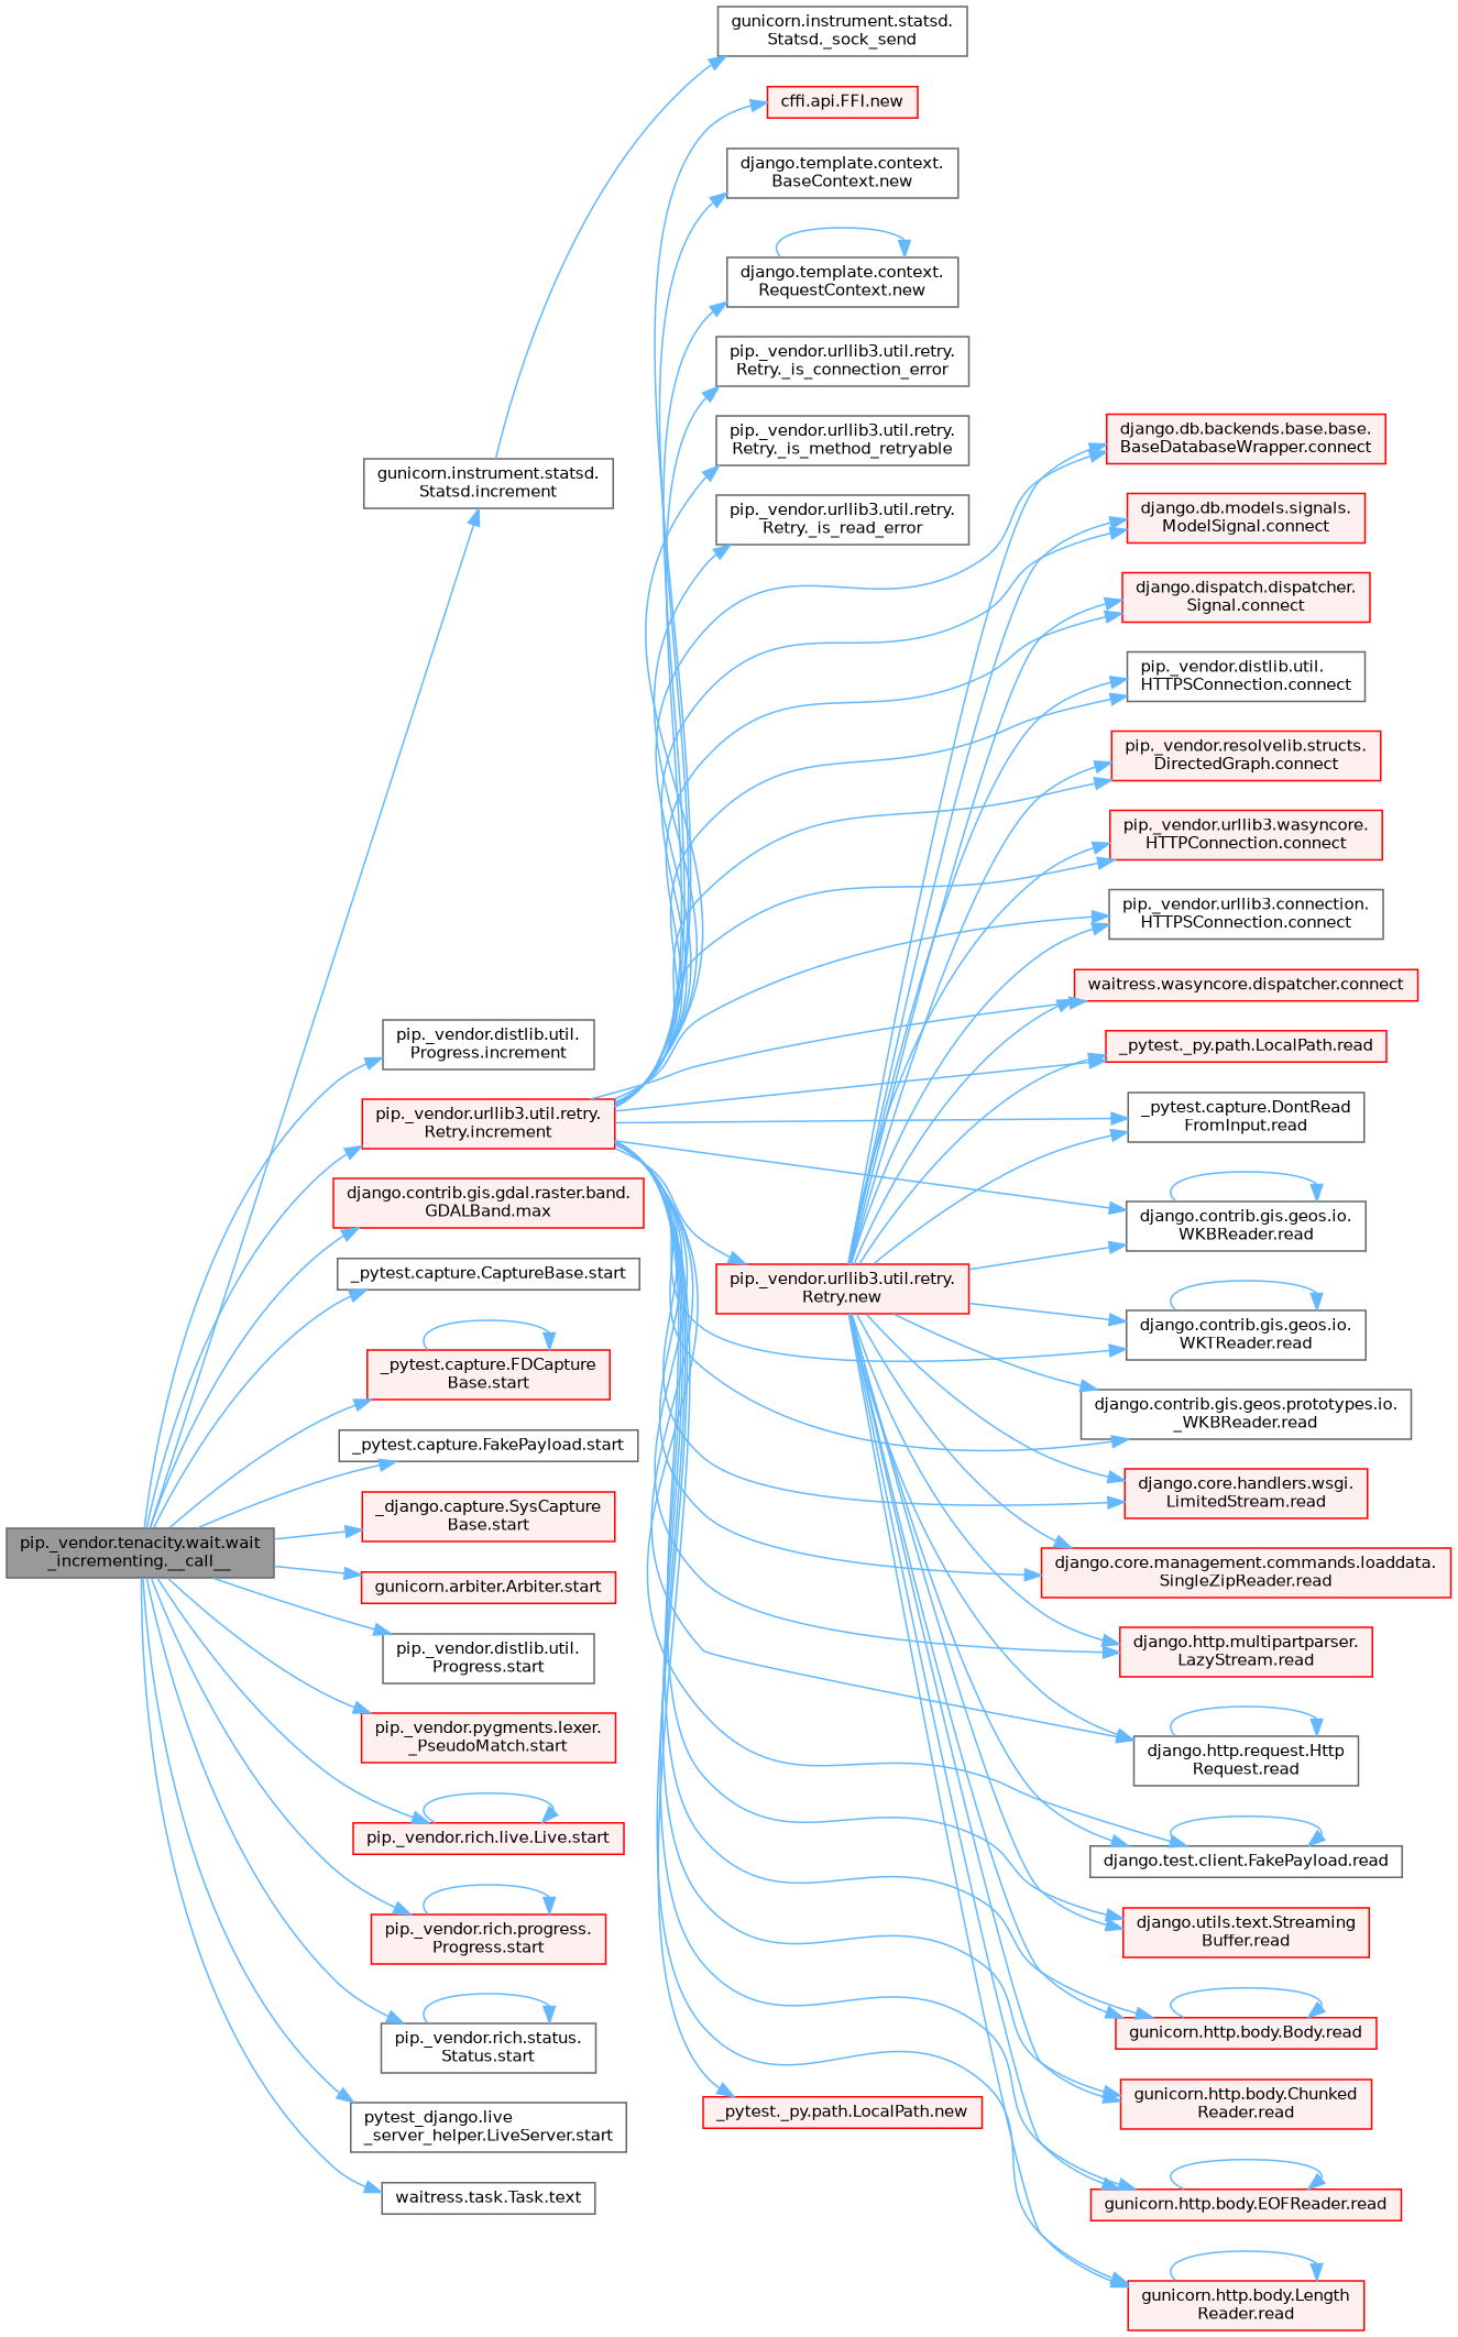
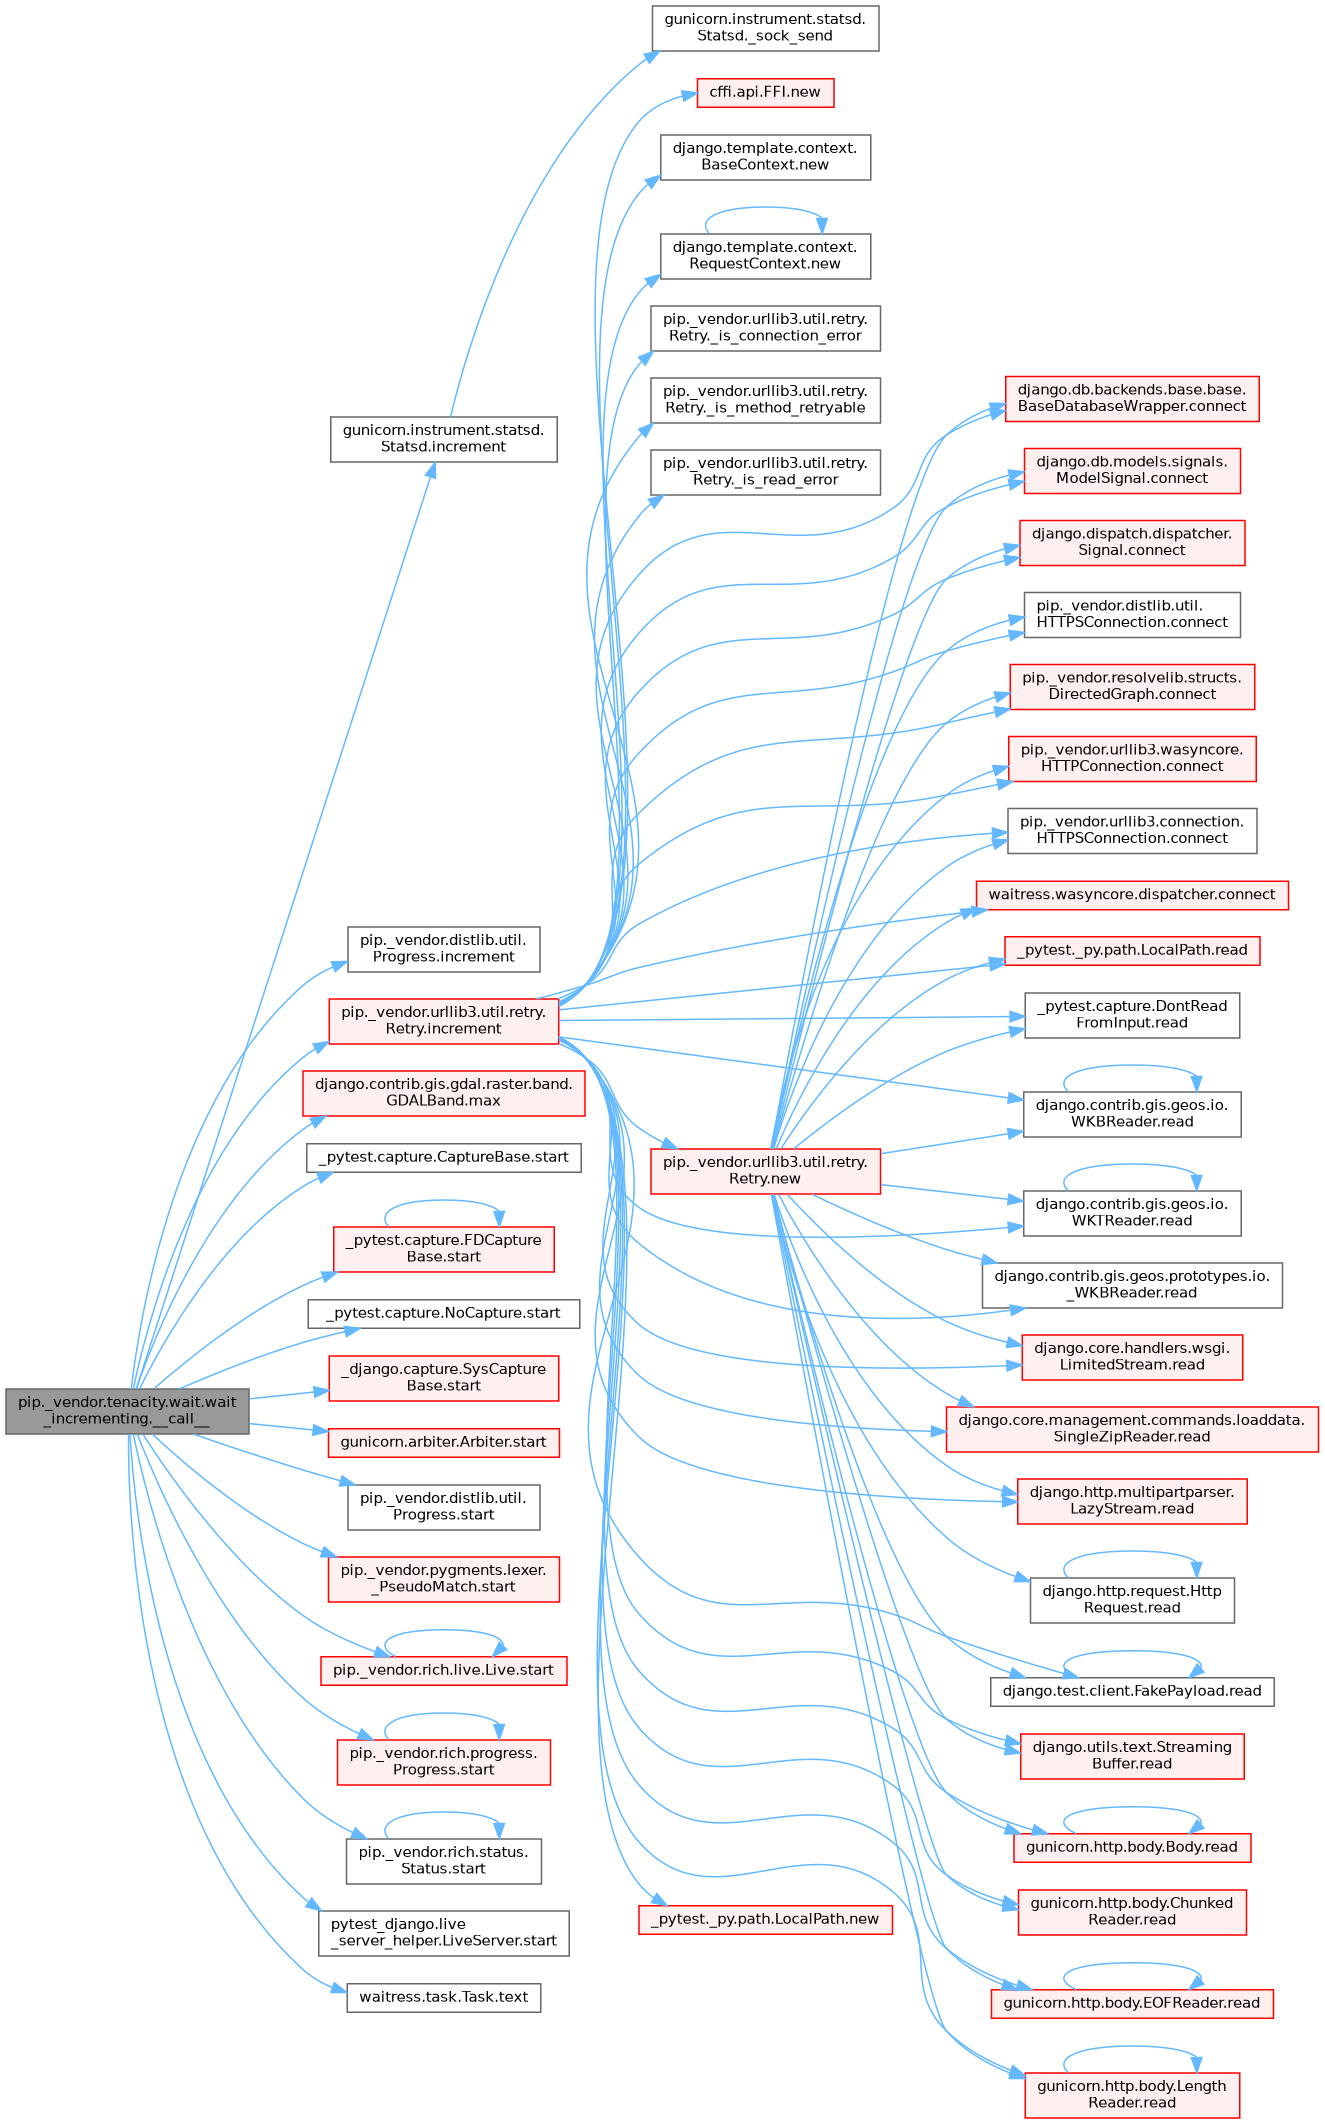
  digraph {
    rankdir=LR
    node [color=red fillcolor="#FFF0F0" fontname=Helvetica fontsize=10 shape=box style=filled]
    edge [color=steelblue1 fontname=Helvetica fontsize=10 labelfontname=Helvetica labelfontsize=10 style=solid]
    n1 [color=gray40 fillcolor=grey60 fontcolor=black height=0.2 label="pip._vendor.tenacity.wait.wait\l_incrementing.__call__" width=0.4]
    n2 [color=grey40 fillcolor=white height=0.2 label="gunicorn.instrument.statsd.\lStatsd.increment" width=0.4]
    n3 [color=grey40 fillcolor=white height=0.2 label="pip._vendor.distlib.util.\lProgress.increment" width=0.4]
    n4 [height=0.2 label="pip._vendor.urllib3.util.retry.\lRetry.increment" width=0.4]
    n5 [height=0.2 label="django.contrib.gis.gdal.raster.band.\lGDALBand.max" width=0.4]
    n6 [color=grey40 fillcolor=white height=0.2 label="_pytest.capture.CaptureBase.start" width=0.4]
    n7 [height=0.2 label="_pytest.capture.FDCapture\lBase.start" width=0.4]
-   n8 [color=grey40 fillcolor=white height=0.2 label="_pytest.capture.FakePayload.start" width=0.4]
+   n8 [color=grey40 fillcolor=white height=0.2 label="_pytest.capture.NoCapture.start" width=0.4]
    n9 [height=0.2 label="_django.capture.SysCapture\lBase.start" width=0.4]
    n10 [height=0.2 label="gunicorn.arbiter.Arbiter.start" width=0.4]
    n11 [color=grey40 fillcolor=white height=0.2 label="pip._vendor.distlib.util.\lProgress.start" width=0.4]
    n12 [height=0.2 label="pip._vendor.pygments.lexer.\l_PseudoMatch.start" width=0.4]
    n13 [height=0.2 label="pip._vendor.rich.live.Live.start" width=0.4]
    n14 [height=0.2 label="pip._vendor.rich.progress.\lProgress.start" width=0.4]
    n15 [color=grey40 fillcolor=white height=0.2 label="pip._vendor.rich.status.\lStatus.start" width=0.4]
    n16 [color=grey40 fillcolor=white height=0.2 label="pytest_django.live\l_server_helper.LiveServer.start" width=0.4]
    n17 [color=grey40 fillcolor=white height=0.2 label="waitress.task.Task.text" width=0.4]
    n18 [color=grey40 fillcolor=white height=0.2 label="gunicorn.instrument.statsd.\lStatsd._sock_send" width=0.4]
    n19 [color=grey40 fillcolor=white height=0.2 label="pip._vendor.urllib3.util.retry.\lRetry._is_connection_error" width=0.4]
    n20 [color=grey40 fillcolor=white height=0.2 label="pip._vendor.urllib3.util.retry.\lRetry._is_method_retryable" width=0.4]
    n21 [color=grey40 fillcolor=white height=0.2 label="pip._vendor.urllib3.util.retry.\lRetry._is_read_error" width=0.4]
    n22 [height=0.2 label="django.db.backends.base.base.\lBaseDatabaseWrapper.connect" width=0.4]
    n23 [height=0.2 label="django.db.models.signals.\lModelSignal.connect" width=0.4]
    n24 [height=0.2 label="django.dispatch.dispatcher.\lSignal.connect" width=0.4]
    n25 [color=grey40 fillcolor=white height=0.2 label="pip._vendor.distlib.util.\lHTTPSConnection.connect" width=0.4]
    n26 [height=0.2 label="pip._vendor.resolvelib.structs.\lDirectedGraph.connect" width=0.4]
    n27 [height=0.2 label="pip._vendor.urllib3.wasyncore.\lHTTPConnection.connect" width=0.4]
    n28 [color=grey40 fillcolor=white height=0.2 label="pip._vendor.urllib3.connection.\lHTTPSConnection.connect" width=0.4]
    n29 [height=0.2 label="waitress.wasyncore.dispatcher.connect" width=0.4]
    n30 [height=0.2 label="_pytest._py.path.LocalPath.new" width=0.4]
    n31 [height=0.2 label="cffi.api.FFI.new" width=0.4]
    n32 [color=grey40 fillcolor=white height=0.2 label="django.template.context.\lBaseContext.new" width=0.4]
    n33 [color=grey40 fillcolor=white height=0.2 label="django.template.context.\lRequestContext.new" width=0.4]
    n34 [height=0.2 label="pip._vendor.urllib3.util.retry.\lRetry.new" width=0.4]
    n35 [height=0.2 label="_pytest._py.path.LocalPath.read" width=0.4]
    n36 [color=grey40 fillcolor=white height=0.2 label="_pytest.capture.DontRead\lFromInput.read" width=0.4]
    n37 [color=grey40 fillcolor=white height=0.2 label="django.contrib.gis.geos.io.\lWKBReader.read" width=0.4]
    n38 [color=grey40 fillcolor=white height=0.2 label="django.contrib.gis.geos.io.\lWKTReader.read" width=0.4]
    n39 [color=grey40 fillcolor=white height=0.2 label="django.contrib.gis.geos.prototypes.io.\l_WKBReader.read" width=0.4]
    n40 [height=0.2 label="django.core.handlers.wsgi.\lLimitedStream.read" width=0.4]
    n41 [height=0.2 label="django.core.management.commands.loaddata.\lSingleZipReader.read" width=0.4]
    n42 [height=0.2 label="django.http.multipartparser.\lLazyStream.read" width=0.4]
    n43 [color=grey40 fillcolor=white height=0.2 label="django.http.request.Http\lRequest.read" width=0.4]
    n44 [color=grey40 fillcolor=white height=0.2 label="django.test.client.FakePayload.read" width=0.4]
    n45 [height=0.2 label="django.utils.text.Streaming\lBuffer.read" width=0.4]
    n46 [height=0.2 label="gunicorn.http.body.Body.read" width=0.4]
    n47 [height=0.2 label="gunicorn.http.body.Chunked\lReader.read" width=0.4]
    n48 [height=0.2 label="gunicorn.http.body.EOFReader.read" width=0.4]
    n49 [height=0.2 label="gunicorn.http.body.Length\lReader.read" width=0.4]
    n1 -> n2
    n1 -> n3
    n1 -> n4
    n1 -> n5
    n1 -> n6
    n1 -> n7
    n1 -> n8
    n1 -> n9
    n1 -> n10
    n1 -> n11
    n1 -> n12
    n1 -> n13
    n1 -> n14
    n1 -> n15
    n1 -> n16
    n1 -> n17
    n2 -> n18
    n4 -> n19
    n4 -> n20
    n4 -> n21
    n4 -> n22
    n4 -> n23
    n4 -> n24
    n4 -> n25
    n4 -> n26
    n4 -> n27
    n4 -> n28
    n4 -> n29
    n4 -> n30
    n4 -> n31
    n4 -> n32
    n4 -> n33
    n4 -> n34
    n4 -> n35
    n4 -> n36
    n4 -> n37
    n4 -> n38
    n4 -> n39
    n4 -> n40
    n4 -> n41
    n4 -> n42
-   n4 -> n43
    n4 -> n44
    n4 -> n45
    n4 -> n46
    n4 -> n47
    n4 -> n48
    n4 -> n49
    n7 -> n7
    n13 -> n13
    n14 -> n14
    n15 -> n15
    n33 -> n33
    n34 -> n22
    n34 -> n23
    n34 -> n24
    n34 -> n25
    n34 -> n26
    n34 -> n27
    n34 -> n28
    n34 -> n29
    n34 -> n35
    n34 -> n36
    n34 -> n37
    n34 -> n38
    n34 -> n39
    n34 -> n40
    n34 -> n41
    n34 -> n42
    n34 -> n43
    n34 -> n44
    n34 -> n45
    n34 -> n46
    n34 -> n47
    n34 -> n48
    n34 -> n49
    n37 -> n37
    n38 -> n38
    n43 -> n43
    n44 -> n44
    n46 -> n46
    n48 -> n48
    n49 -> n49
  }
